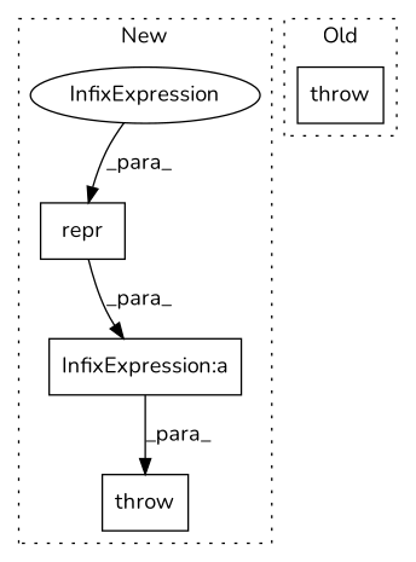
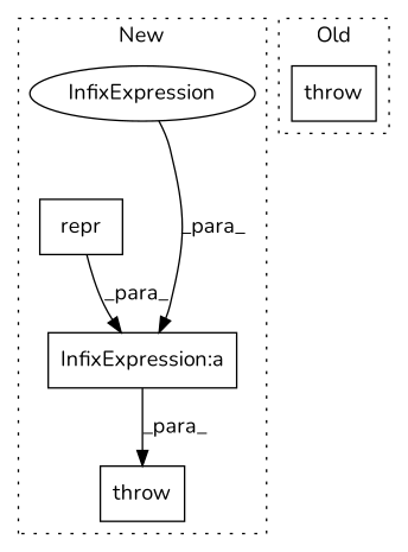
  digraph {
    fontname=Nunito
    node [a=53 fontname=Nunito l=6 shape=box]
    edge [fontname=Nunito]
    n1 [a=32 l="5,1" label=repr s="7969,7983"]
    n2 [label=throw s=7916]
    n3 [a=27 l=3 label="InfixExpression:a" s=7966]
    n4 [a=45 l=34 label=InfixExpression s=7932 shape=ellipse]
    n5 [label=throw s=6300]
    subgraph cluster_1 {
      label=New
      style=dotted
      n1
      n2
      n3
      n4
    }
    subgraph cluster_2 {
      label=Old
      style=dotted
      n5
    }
    n1 -> n3 [label=_para_]
    n3 -> n2 [label=_para_]
-   n4 -> n1 [label=_para_]
+   n4 -> n3 [label=_para_]
  }
